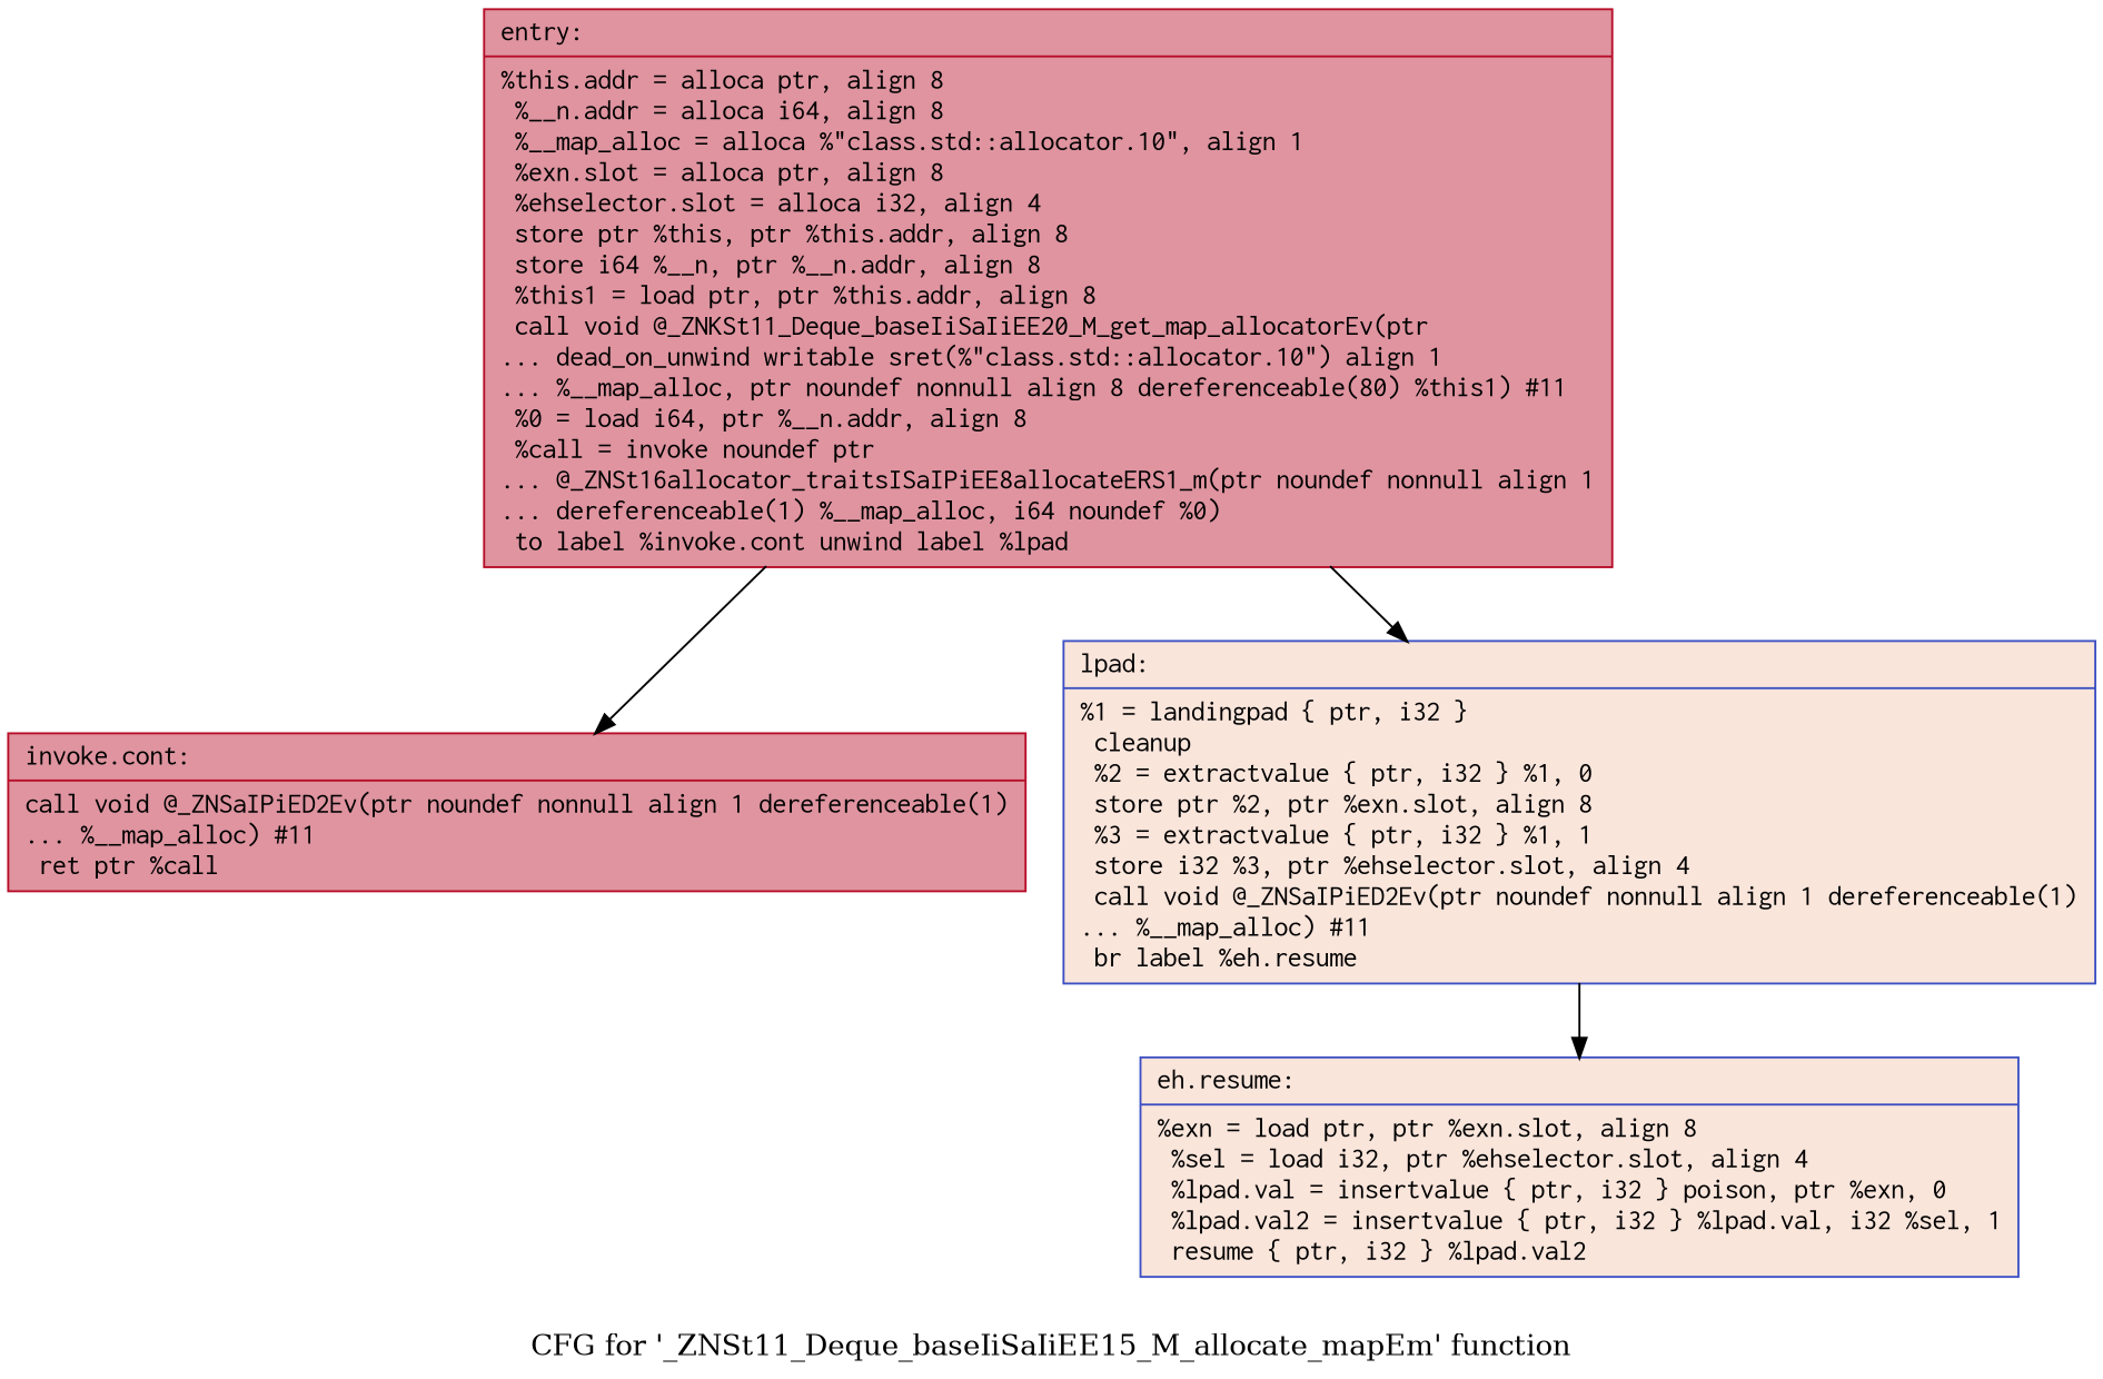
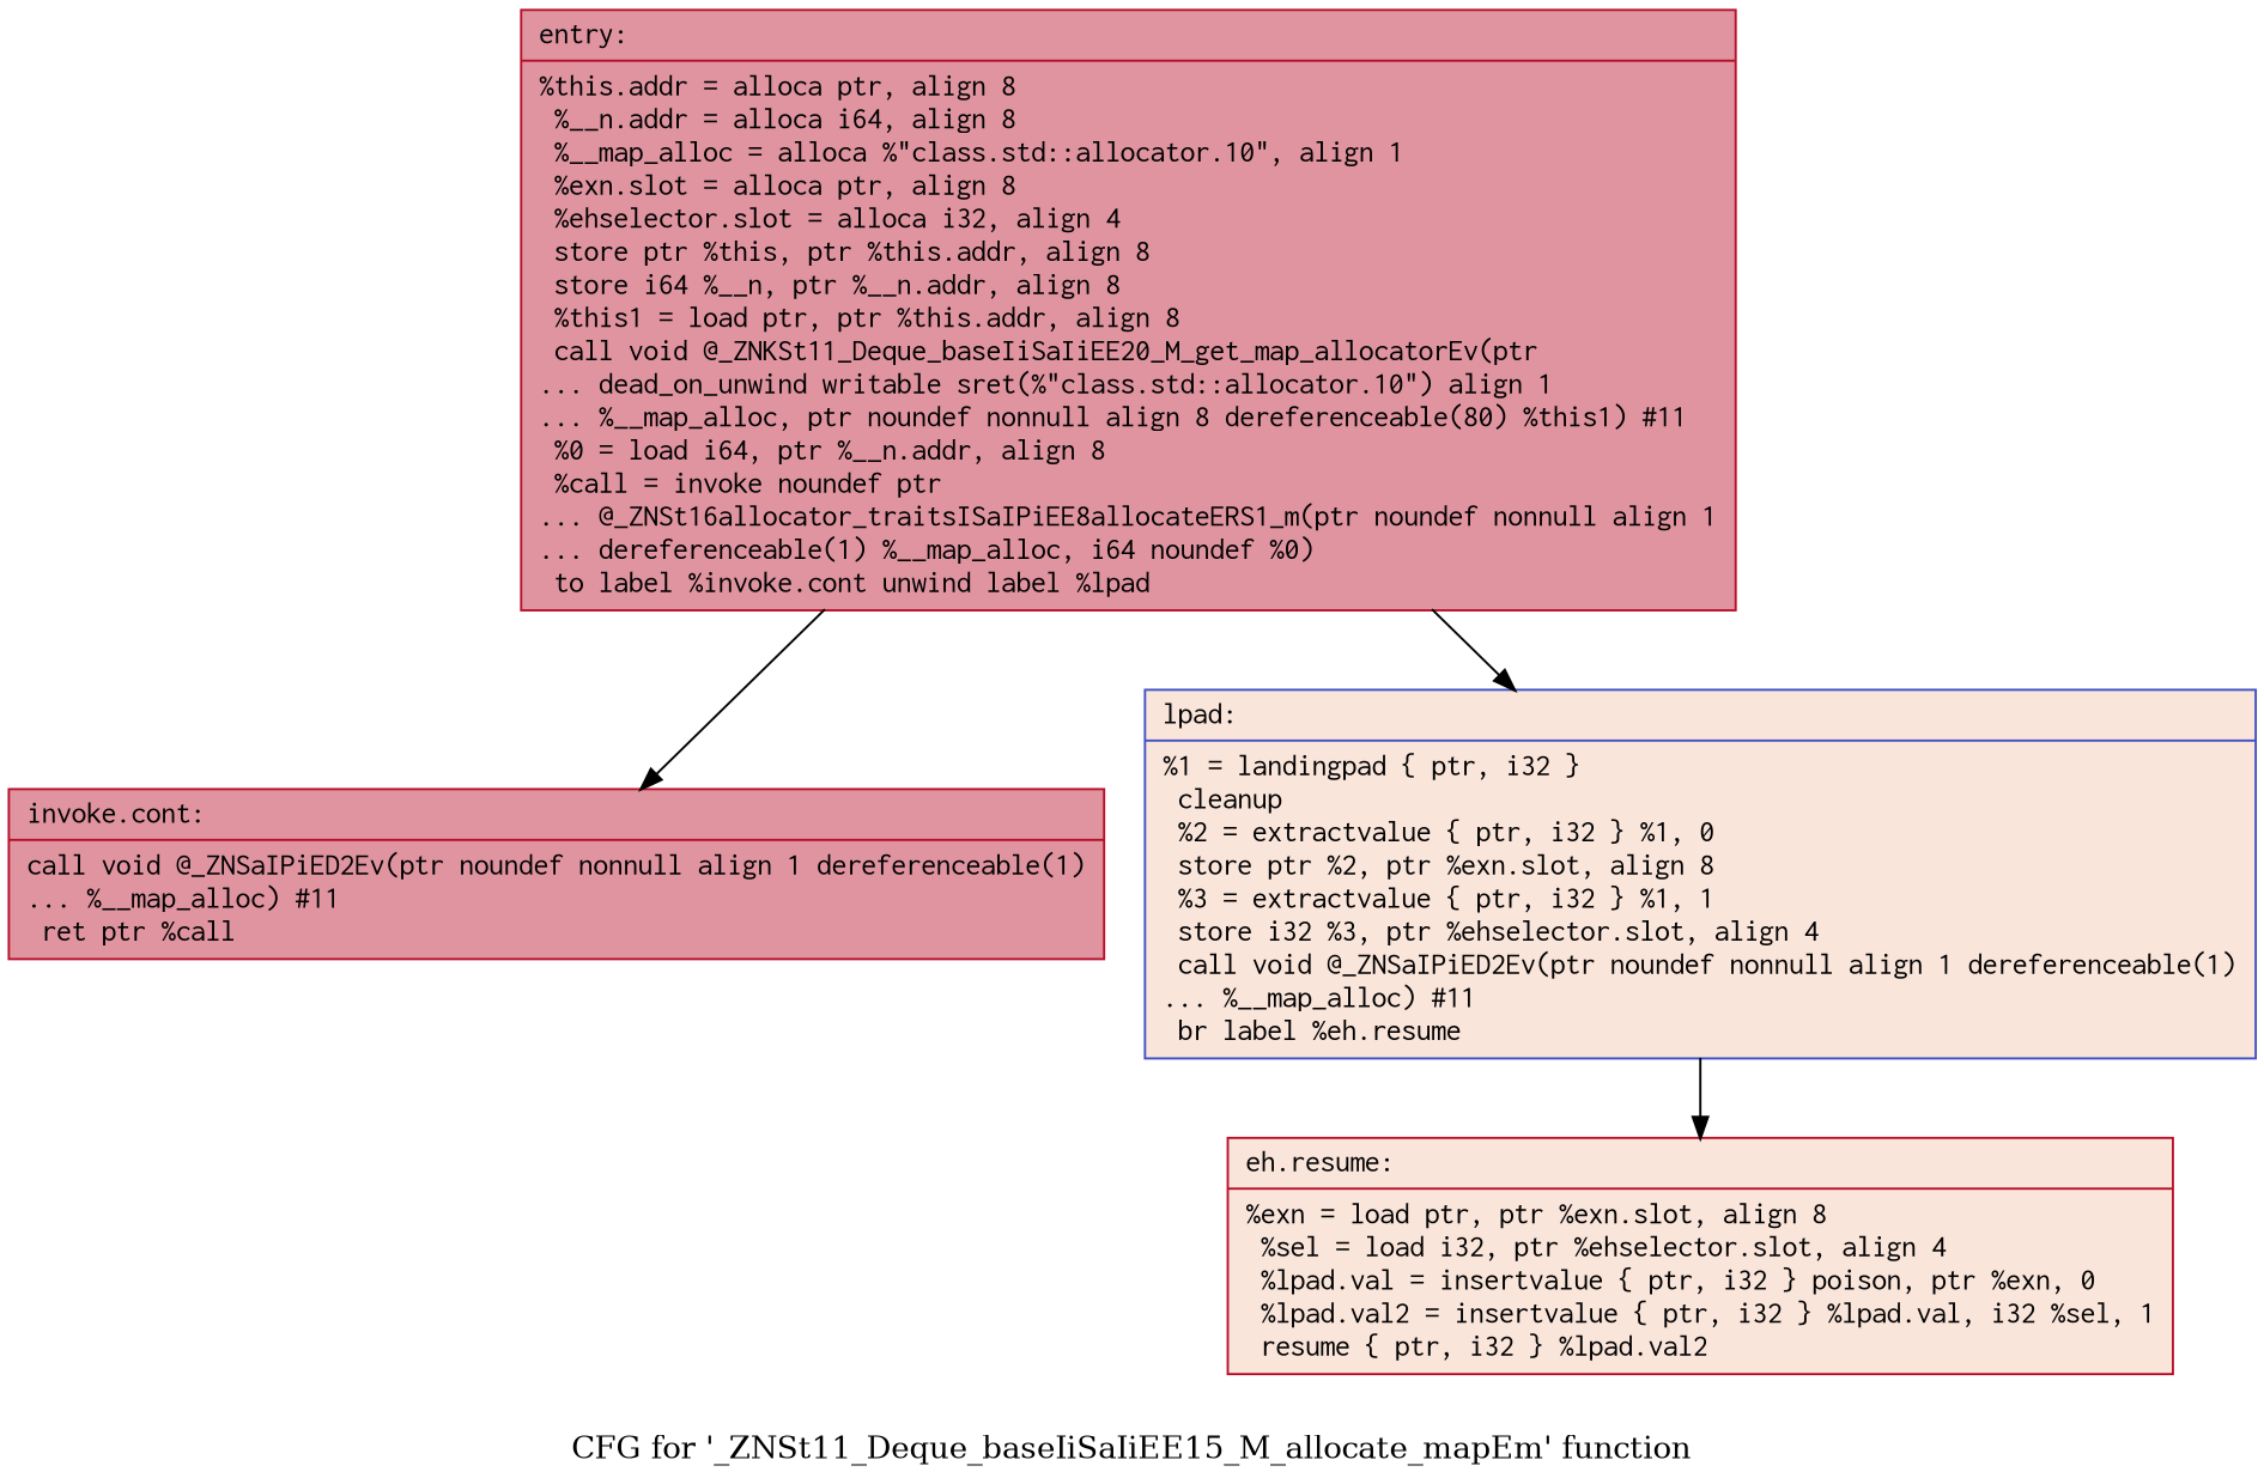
  digraph {
    label="CFG for '_ZNSt11_Deque_baseIiSaIiEE15_M_allocate_mapEm' function"
    node [color="#b70d28ff" fillcolor="#b70d2870" fontname=Courier shape=record style=filled]
    n1 [label="{entry:\l|  %this.addr = alloca ptr, align 8\l  %__n.addr = alloca i64, align 8\l  %__map_alloc = alloca %\"class.std::allocator.10\", align 1\l  %exn.slot = alloca ptr, align 8\l  %ehselector.slot = alloca i32, align 4\l  store ptr %this, ptr %this.addr, align 8\l  store i64 %__n, ptr %__n.addr, align 8\l  %this1 = load ptr, ptr %this.addr, align 8\l  call void @_ZNKSt11_Deque_baseIiSaIiEE20_M_get_map_allocatorEv(ptr\l... dead_on_unwind writable sret(%\"class.std::allocator.10\") align 1\l... %__map_alloc, ptr noundef nonnull align 8 dereferenceable(80) %this1) #11\l  %0 = load i64, ptr %__n.addr, align 8\l  %call = invoke noundef ptr\l... @_ZNSt16allocator_traitsISaIPiEE8allocateERS1_m(ptr noundef nonnull align 1\l... dereferenceable(1) %__map_alloc, i64 noundef %0)\l          to label %invoke.cont unwind label %lpad\l}"]
    n2 [label="{invoke.cont:\l|  call void @_ZNSaIPiED2Ev(ptr noundef nonnull align 1 dereferenceable(1)\l... %__map_alloc) #11\l  ret ptr %call\l}"]
    n3 [color="#3d50c3ff" fillcolor="#f4c5ad70" label="{lpad:\l|  %1 = landingpad \{ ptr, i32 \}\l          cleanup\l  %2 = extractvalue \{ ptr, i32 \} %1, 0\l  store ptr %2, ptr %exn.slot, align 8\l  %3 = extractvalue \{ ptr, i32 \} %1, 1\l  store i32 %3, ptr %ehselector.slot, align 4\l  call void @_ZNSaIPiED2Ev(ptr noundef nonnull align 1 dereferenceable(1)\l... %__map_alloc) #11\l  br label %eh.resume\l}"]
-   n4 [color="#3d50c3ff" fillcolor="#f4c5ad70" label="{eh.resume:\l|  %exn = load ptr, ptr %exn.slot, align 8\l  %sel = load i32, ptr %ehselector.slot, align 4\l  %lpad.val = insertvalue \{ ptr, i32 \} poison, ptr %exn, 0\l  %lpad.val2 = insertvalue \{ ptr, i32 \} %lpad.val, i32 %sel, 1\l  resume \{ ptr, i32 \} %lpad.val2\l}"]
+   n4 [fillcolor="#f4c5ad70" label="{eh.resume:\l|  %exn = load ptr, ptr %exn.slot, align 8\l  %sel = load i32, ptr %ehselector.slot, align 4\l  %lpad.val = insertvalue \{ ptr, i32 \} poison, ptr %exn, 0\l  %lpad.val2 = insertvalue \{ ptr, i32 \} %lpad.val, i32 %sel, 1\l  resume \{ ptr, i32 \} %lpad.val2\l}"]
    n1 -> n2
    n1 -> n3
    n3 -> n4
  }
